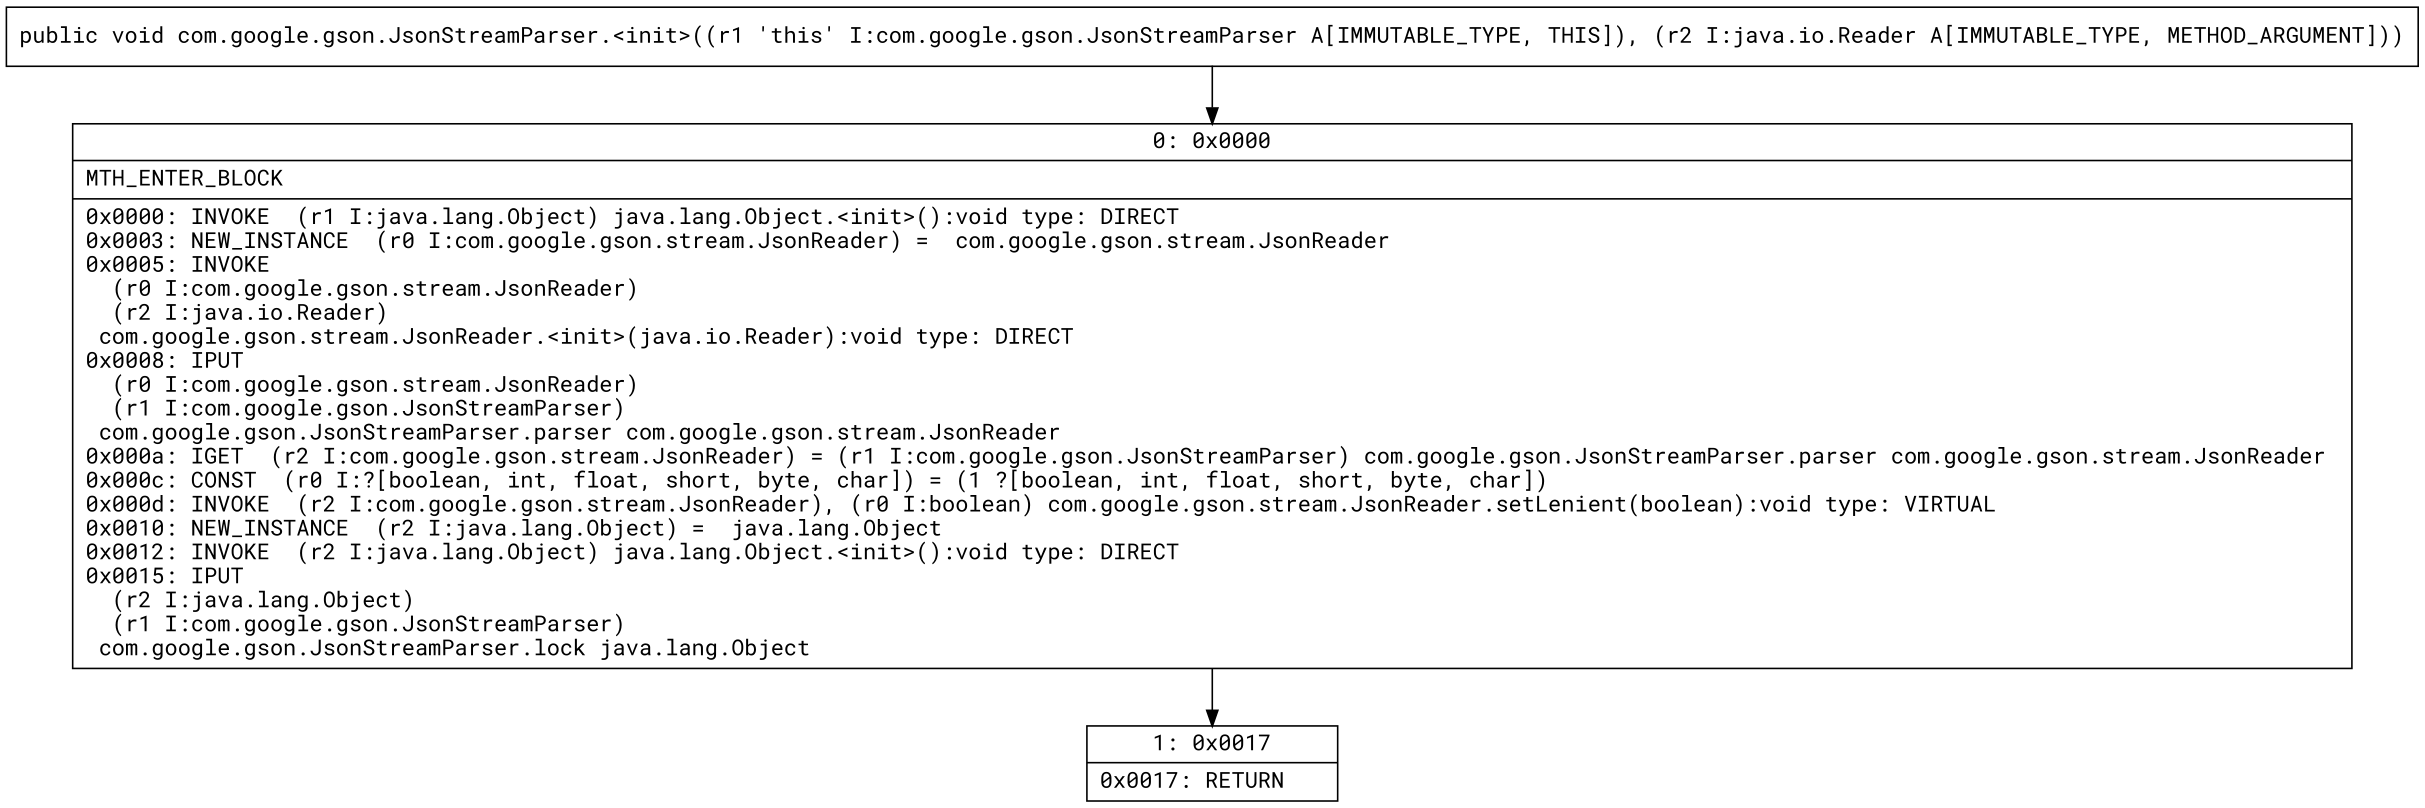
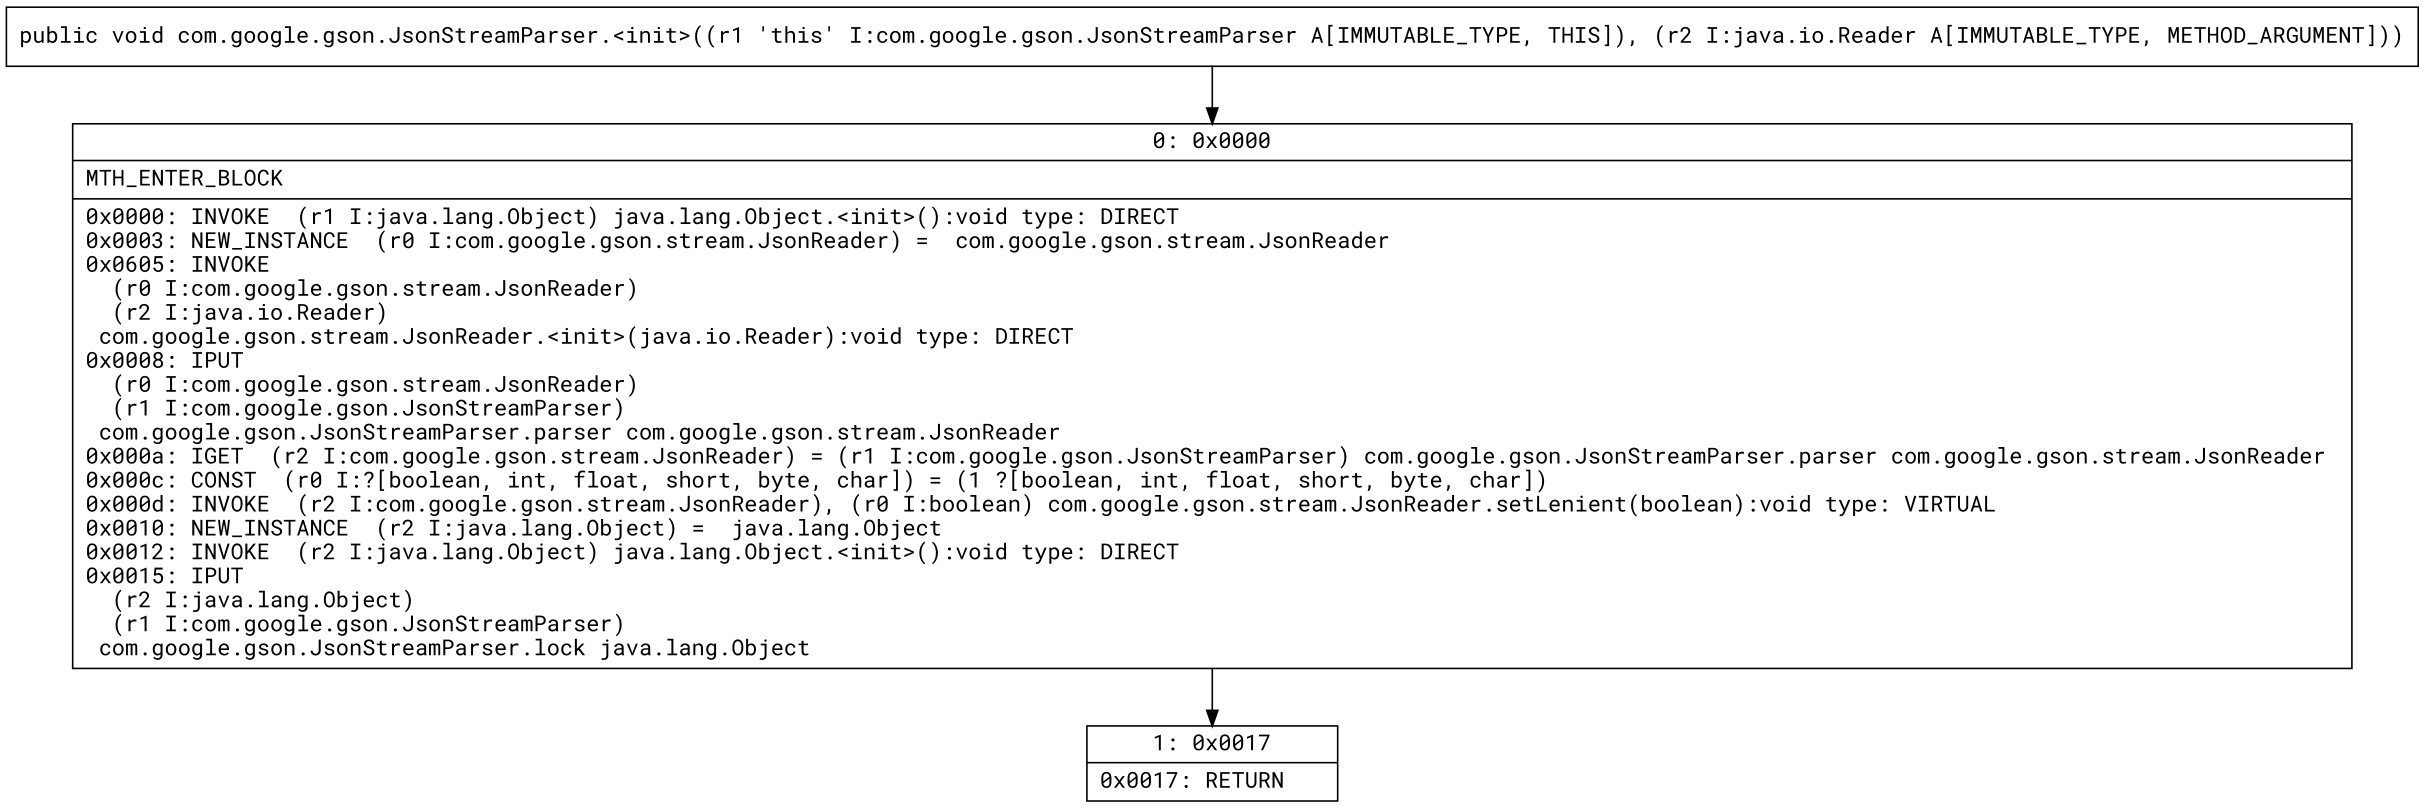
  digraph {
    fontname="Roboto Mono"
    node [shape=record fontname="Roboto Mono"]
    edge [fontname="Roboto Mono"]
-   n1 [label="{0\:\ 0x0000|MTH_ENTER_BLOCK\l|0x0000: INVOKE  (r1 I:java.lang.Object) java.lang.Object.\<init\>():void type: DIRECT \l0x0003: NEW_INSTANCE  (r0 I:com.google.gson.stream.JsonReader) =  com.google.gson.stream.JsonReader \l0x0005: INVOKE  \l  (r0 I:com.google.gson.stream.JsonReader)\l  (r2 I:java.io.Reader)\l com.google.gson.stream.JsonReader.\<init\>(java.io.Reader):void type: DIRECT \l0x0008: IPUT  \l  (r0 I:com.google.gson.stream.JsonReader)\l  (r1 I:com.google.gson.JsonStreamParser)\l com.google.gson.JsonStreamParser.parser com.google.gson.stream.JsonReader \l0x000a: IGET  (r2 I:com.google.gson.stream.JsonReader) = (r1 I:com.google.gson.JsonStreamParser) com.google.gson.JsonStreamParser.parser com.google.gson.stream.JsonReader \l0x000c: CONST  (r0 I:?[boolean, int, float, short, byte, char]) = (1 ?[boolean, int, float, short, byte, char]) \l0x000d: INVOKE  (r2 I:com.google.gson.stream.JsonReader), (r0 I:boolean) com.google.gson.stream.JsonReader.setLenient(boolean):void type: VIRTUAL \l0x0010: NEW_INSTANCE  (r2 I:java.lang.Object) =  java.lang.Object \l0x0012: INVOKE  (r2 I:java.lang.Object) java.lang.Object.\<init\>():void type: DIRECT \l0x0015: IPUT  \l  (r2 I:java.lang.Object)\l  (r1 I:com.google.gson.JsonStreamParser)\l com.google.gson.JsonStreamParser.lock java.lang.Object \l}"]
+   n1 [label="{0\:\ 0x0000|MTH_ENTER_BLOCK\l|0x0000: INVOKE  (r1 I:java.lang.Object) java.lang.Object.\<init\>():void type: DIRECT \l0x0003: NEW_INSTANCE  (r0 I:com.google.gson.stream.JsonReader) =  com.google.gson.stream.JsonReader \l0x0605: INVOKE  \l  (r0 I:com.google.gson.stream.JsonReader)\l  (r2 I:java.io.Reader)\l com.google.gson.stream.JsonReader.\<init\>(java.io.Reader):void type: DIRECT \l0x0008: IPUT  \l  (r0 I:com.google.gson.stream.JsonReader)\l  (r1 I:com.google.gson.JsonStreamParser)\l com.google.gson.JsonStreamParser.parser com.google.gson.stream.JsonReader \l0x000a: IGET  (r2 I:com.google.gson.stream.JsonReader) = (r1 I:com.google.gson.JsonStreamParser) com.google.gson.JsonStreamParser.parser com.google.gson.stream.JsonReader \l0x000c: CONST  (r0 I:?[boolean, int, float, short, byte, char]) = (1 ?[boolean, int, float, short, byte, char]) \l0x000d: INVOKE  (r2 I:com.google.gson.stream.JsonReader), (r0 I:boolean) com.google.gson.stream.JsonReader.setLenient(boolean):void type: VIRTUAL \l0x0010: NEW_INSTANCE  (r2 I:java.lang.Object) =  java.lang.Object \l0x0012: INVOKE  (r2 I:java.lang.Object) java.lang.Object.\<init\>():void type: DIRECT \l0x0015: IPUT  \l  (r2 I:java.lang.Object)\l  (r1 I:com.google.gson.JsonStreamParser)\l com.google.gson.JsonStreamParser.lock java.lang.Object \l}"]
    n2 [label="{1\:\ 0x0017|0x0017: RETURN   \l}"]
    n3 [label="{public void com.google.gson.JsonStreamParser.\<init\>((r1 'this' I:com.google.gson.JsonStreamParser A[IMMUTABLE_TYPE, THIS]), (r2 I:java.io.Reader A[IMMUTABLE_TYPE, METHOD_ARGUMENT])) }"]
    n1 -> n2
    n3 -> n1
  }
